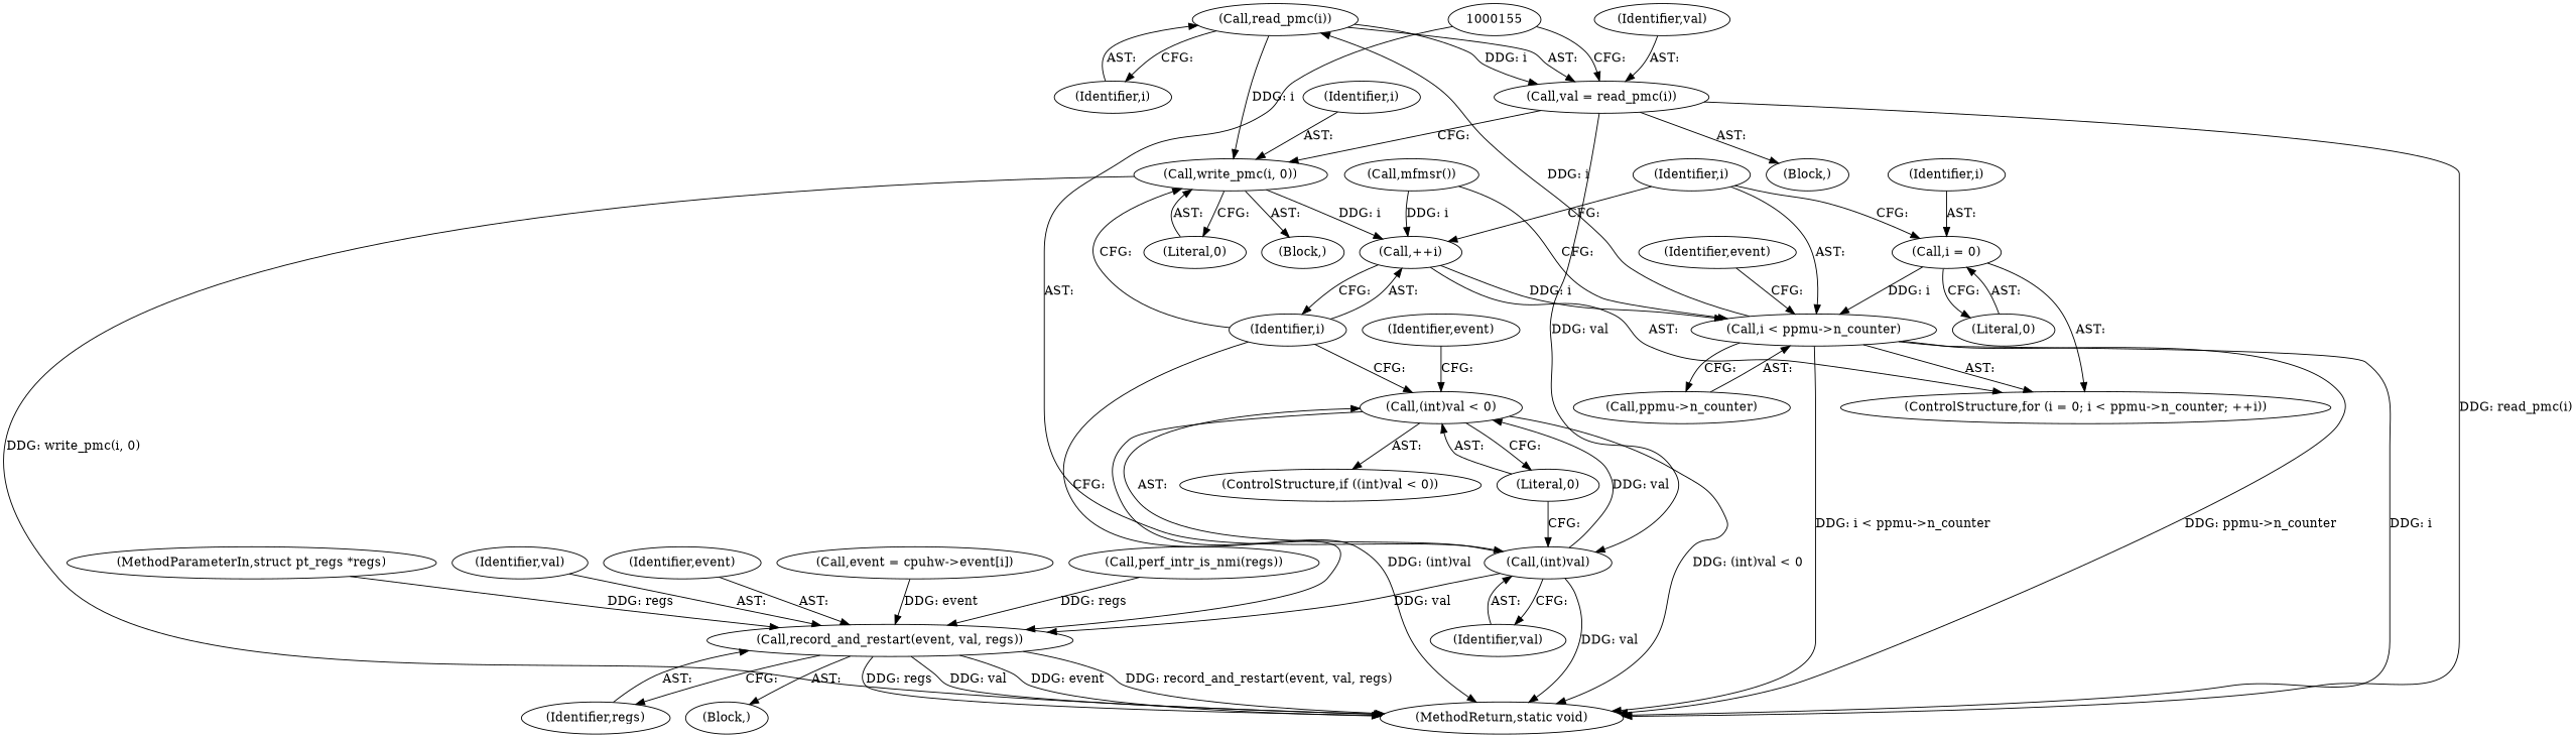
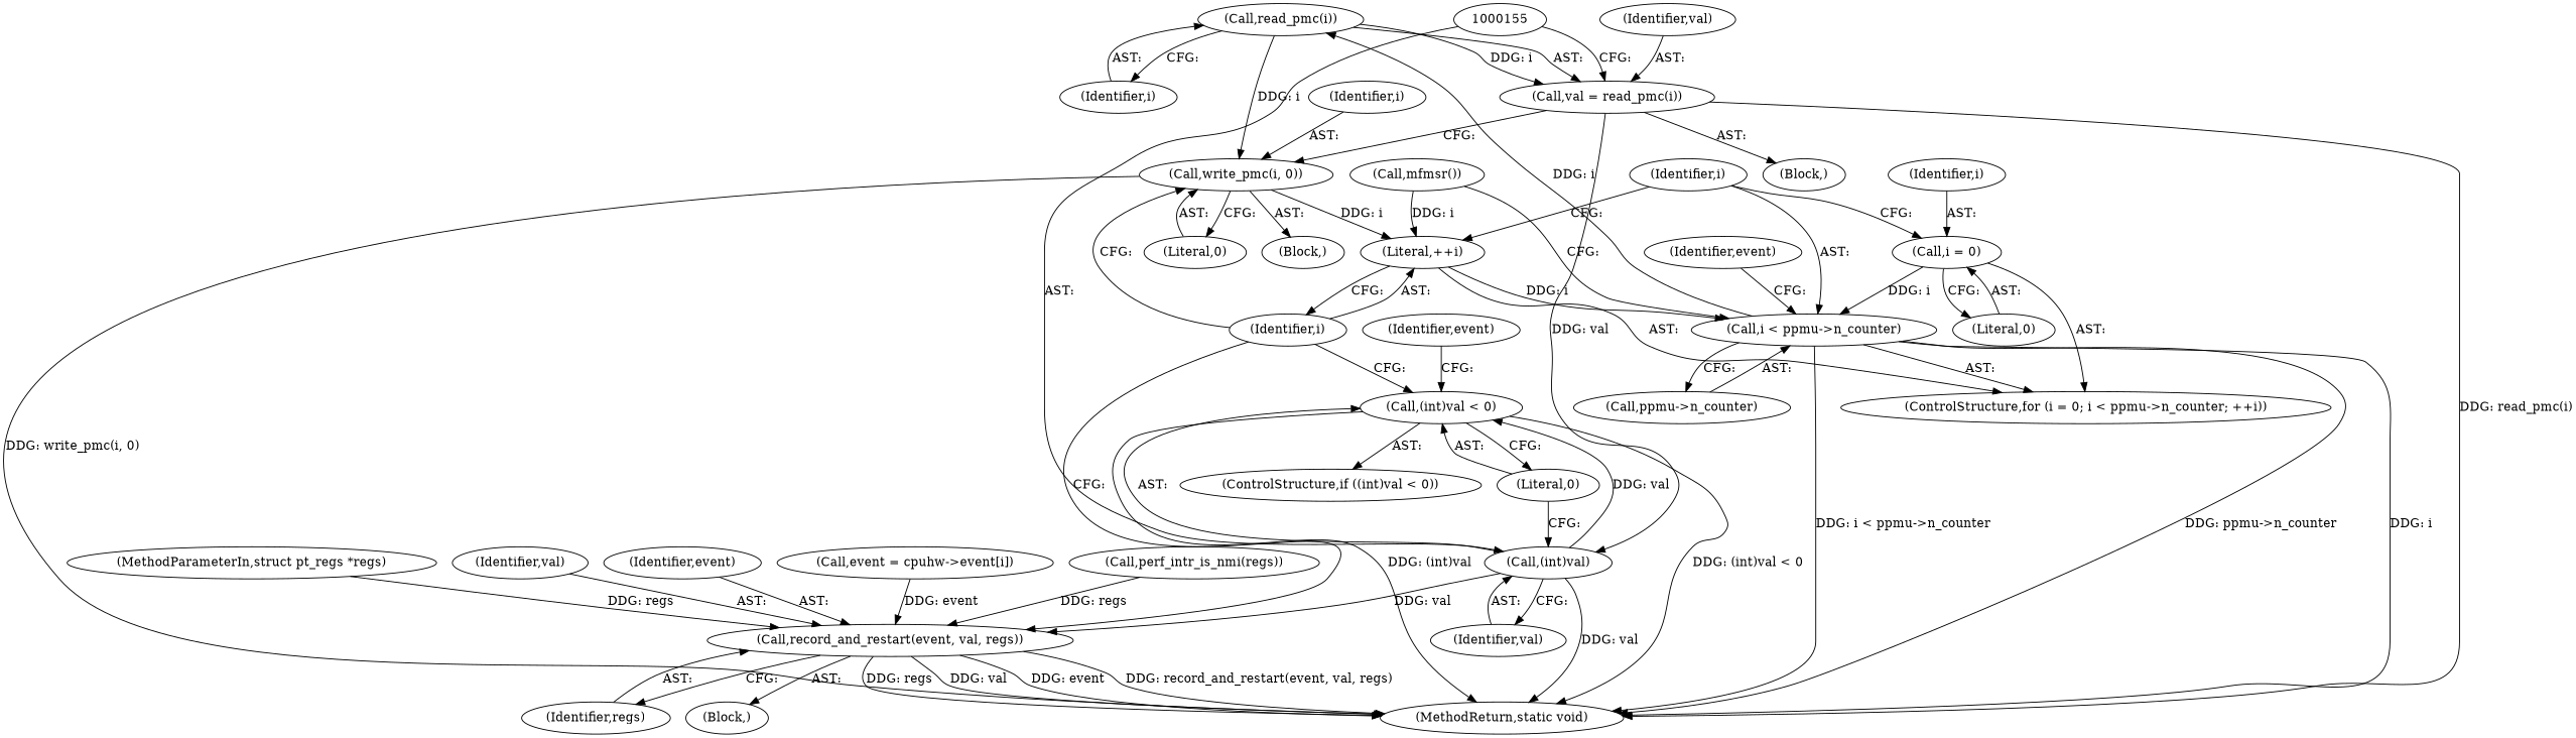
  digraph {
    n1 [label="(Call,read_pmc(i))"]
    n2 [label="(Call,write_pmc(i, 0))"]
    n3 [label="(Call,val = read_pmc(i))"]
    n4 [label="(Identifier,i)"]
-   n5 [label="(Call,++i)"]
+   n5 [label="(Literal,++i)"]
    n6 [label="(Call,i < ppmu->n_counter)"]
    n7 [label="(ControlStructure,for (i = 0; i < ppmu->n_counter; ++i))"]
    n8 [label="(Identifier,i)"]
    n9 [label="(MethodReturn,static void)"]
    n10 [label="(Literal,0)"]
    n11 [label="(Block,)"]
    n12 [label="(Call,(int)val)"]
    n13 [label="(Block,)"]
    n14 [label="(Call,ppmu->n_counter)"]
    n15 [label="(Call,(int)val < 0)"]
    n16 [label="(Call,record_and_restart(event, val, regs))"]
    n17 [label="(Call,i = 0)"]
    n18 [label="(Literal,0)"]
    n19 [label="(Identifier,val)"]
    n20 [label="(Literal,0)"]
    n21 [label="(ControlStructure,if ((int)val < 0))"]
    n22 [label="(Identifier,regs)"]
    n23 [label="(Block,)"]
    n24 [label="(Call,event = cpuhw->event[i])"]
    n25 [label="(Identifier,event)"]
    n26 [label="(Call,mfmsr())"]
    n27 [label="(Identifier,event)"]
    n28 [label="(Identifier,i)"]
    n29 [label="(Identifier,i)"]
    n30 [label="(Identifier,val)"]
    n31 [label="(Call,perf_intr_is_nmi(regs))"]
    n32 [label="(MethodParameterIn,struct pt_regs *regs)"]
    n33 [label="(Identifier,val)"]
    n34 [label="(Identifier,event)"]
    n35 [label="(Identifier,i)"]
    1000155
    n1 -> n2 [label="DDG: i"]
    n1 -> n3 [label="AST: "]
    n1 -> n3 [label="DDG: i"]
    n1 -> n4 [label="CFG: "]
    n2 -> n5 [label="DDG: i"]
    n2 -> n9 [label="DDG: write_pmc(i, 0)"]
    n2 -> n10 [label="CFG: "]
    n2 -> n11 [label="AST: "]
    n3 -> n2 [label="CFG: "]
    n3 -> n9 [label="DDG: read_pmc(i)"]
    n3 -> n12 [label="DDG: val"]
    n3 -> n13 [label="AST: "]
    n4 -> n1 [label="AST: "]
    n5 -> n6 [label="DDG: i"]
    n5 -> n7 [label="AST: "]
    n5 -> n8 [label="CFG: "]
    n6 -> n1 [label="DDG: i"]
    n6 -> n7 [label="AST: "]
    n6 -> n9 [label="DDG: i"]
    n6 -> n9 [label="DDG: i < ppmu->n_counter"]
    n6 -> n9 [label="DDG: ppmu->n_counter"]
    n6 -> n14 [label="CFG: "]
    n8 -> n2 [label="CFG: "]
    n8 -> n5 [label="AST: "]
    n8 -> n15 [label="CFG: "]
    n8 -> n16 [label="CFG: "]
    n10 -> n2 [label="AST: "]
    n12 -> n9 [label="DDG: val"]
    n12 -> n15 [label="AST: "]
    n12 -> n15 [label="DDG: val"]
    n12 -> n16 [label="DDG: val"]
    n12 -> n19 [label="CFG: "]
    n14 -> n6 [label="AST: "]
    n15 -> n9 [label="DDG: (int)val < 0"]
    n15 -> n9 [label="DDG: (int)val"]
    n15 -> n20 [label="CFG: "]
    n15 -> n21 [label="AST: "]
    n16 -> n9 [label="DDG: event"]
    n16 -> n9 [label="DDG: record_and_restart(event, val, regs)"]
    n16 -> n9 [label="DDG: regs"]
    n16 -> n9 [label="DDG: val"]
    n16 -> n22 [label="CFG: "]
    n16 -> n23 [label="AST: "]
    n17 -> n6 [label="DDG: i"]
    n17 -> n7 [label="AST: "]
    n17 -> n18 [label="CFG: "]
    n18 -> n17 [label="AST: "]
    n19 -> n12 [label="AST: "]
    n20 -> n12 [label="CFG: "]
    n20 -> n15 [label="AST: "]
    n22 -> n16 [label="AST: "]
    n24 -> n16 [label="DDG: event"]
    n25 -> n6 [label="CFG: "]
    n26 -> n5 [label="DDG: i"]
    n26 -> n6 [label="CFG: "]
    n27 -> n15 [label="CFG: "]
    n28 -> n17 [label="AST: "]
    n29 -> n5 [label="CFG: "]
    n29 -> n6 [label="AST: "]
    n29 -> n17 [label="CFG: "]
    n30 -> n3 [label="AST: "]
    n31 -> n16 [label="DDG: regs"]
    n32 -> n16 [label="DDG: regs"]
    n33 -> n16 [label="AST: "]
    n34 -> n16 [label="AST: "]
    n35 -> n2 [label="AST: "]
    1000155 -> n3 [label="CFG: "]
    1000155 -> n12 [label="AST: "]
  }
